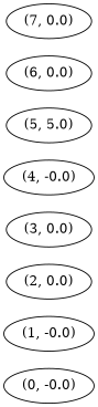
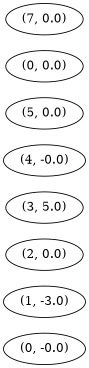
  digraph {
    rankdir=LR
    n1 [label="(0, -0.0)"]
-   n2 [label="(1, -0.0)"]
+   n2 [label="(1, -3.0)"]
    n3 [label="(2, 0.0)"]
-   n4 [label="(3, 0.0)"]
+   n4 [label="(3, 5.0)"]
    n5 [label="(4, -0.0)"]
-   n6 [label="(5, 5.0)"]
-   n7 [label="(6, 0.0)"]
+   n6 [label="(5, 0.0)"]
+   n7 [label="(0, 0.0)"]
    n8 [label="(7, 0.0)"]
  }
